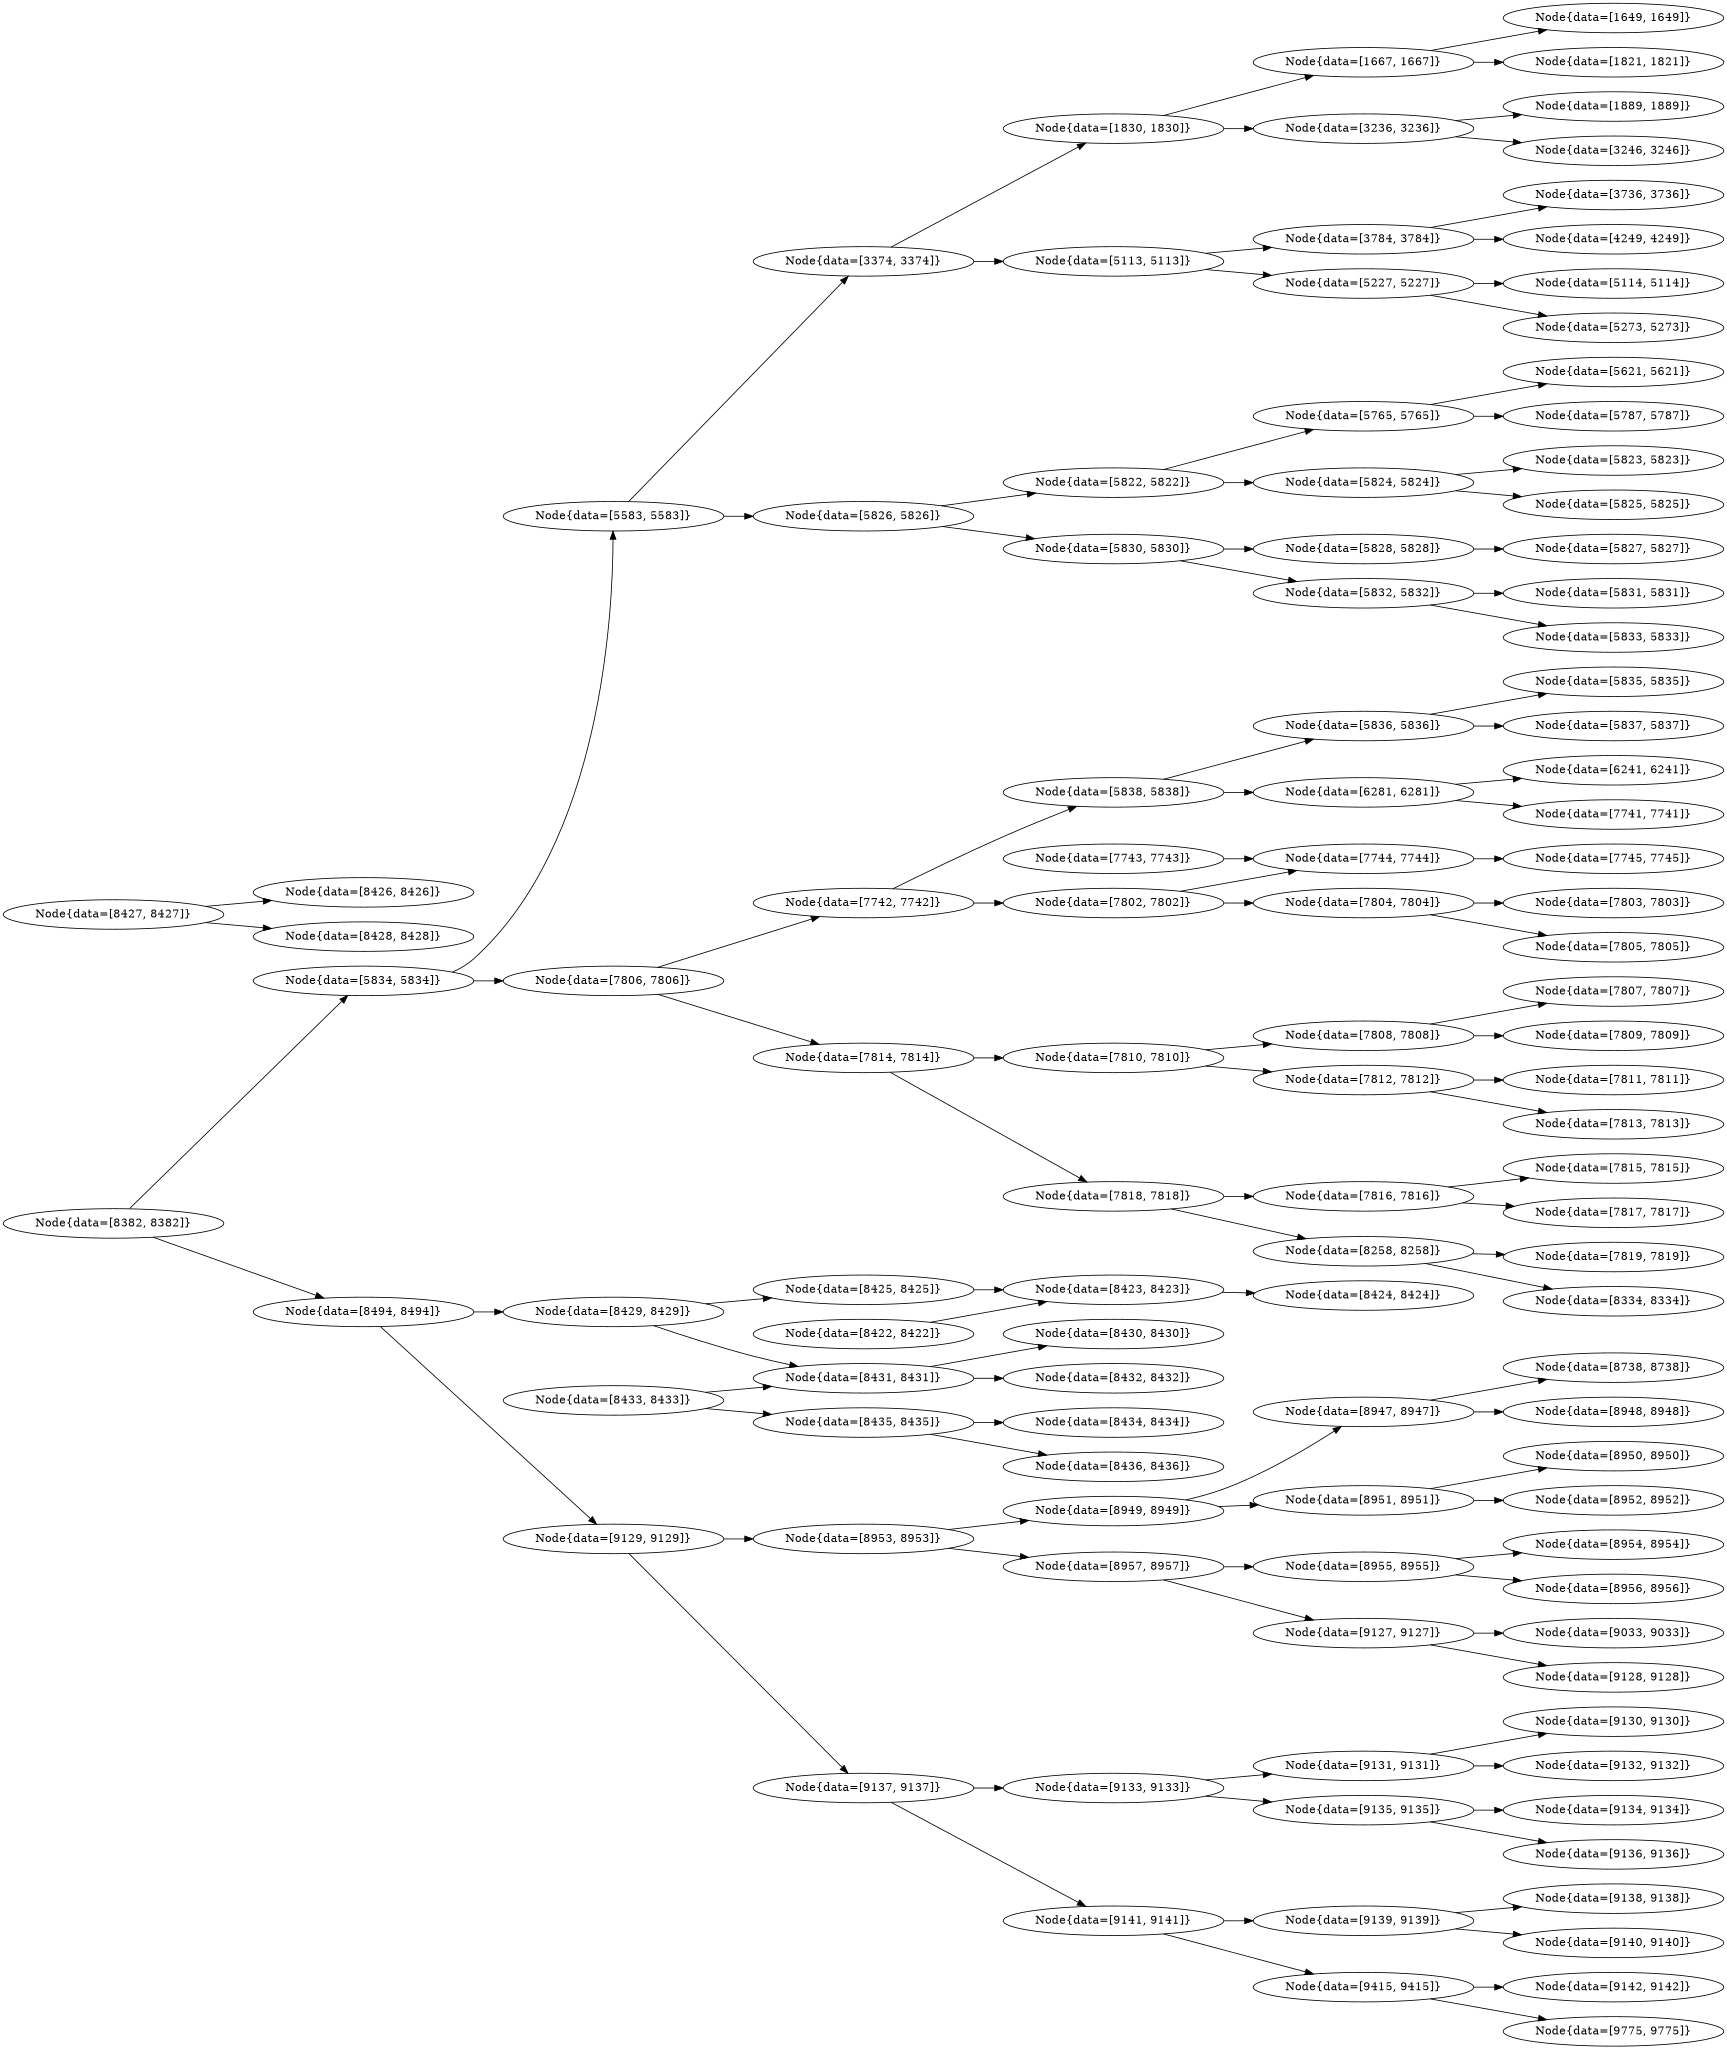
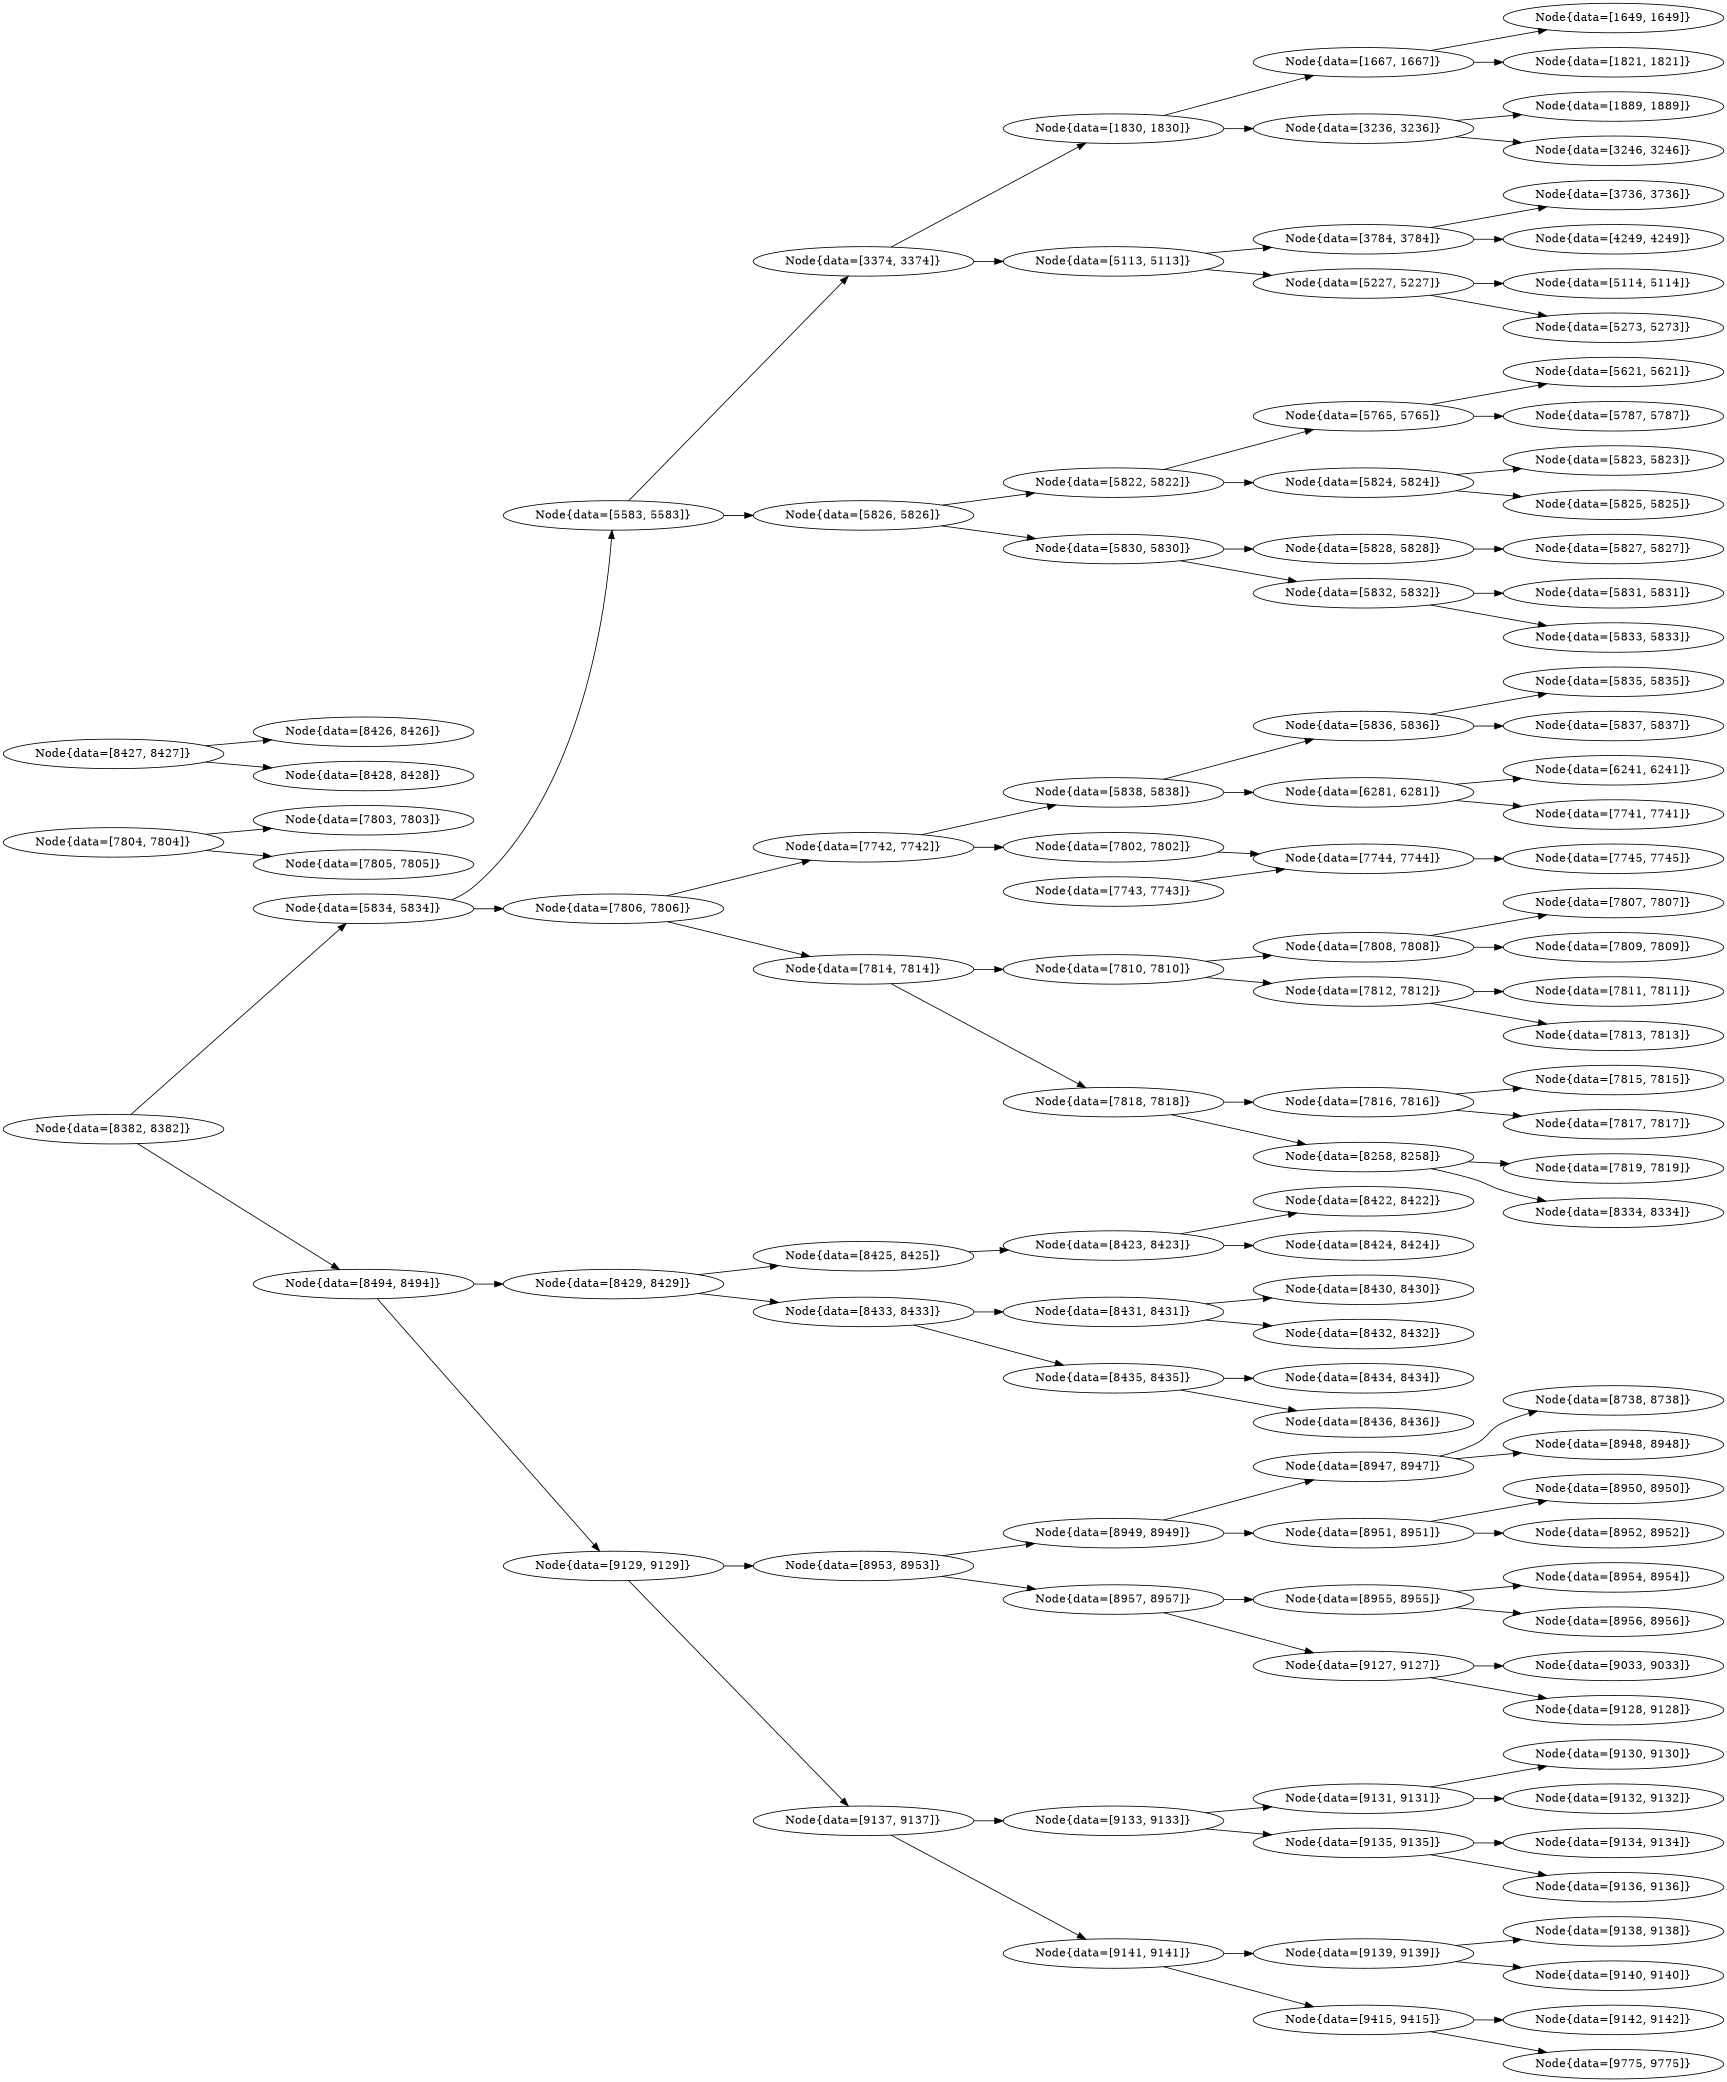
  digraph {
    rankdir=LR
    n1 [label="Node{data=[8382, 8382]}"]
    n2 [label="Node{data=[5834, 5834]}"]
    n3 [label="Node{data=[8494, 8494]}"]
    n4 [label="Node{data=[5583, 5583]}"]
    n5 [label="Node{data=[7806, 7806]}"]
    n6 [label="Node{data=[8429, 8429]}"]
    n7 [label="Node{data=[9129, 9129]}"]
    n8 [label="Node{data=[3374, 3374]}"]
    n9 [label="Node{data=[5826, 5826]}"]
    n10 [label="Node{data=[7742, 7742]}"]
    n11 [label="Node{data=[7814, 7814]}"]
    n12 [label="Node{data=[1830, 1830]}"]
    n13 [label="Node{data=[5113, 5113]}"]
    n14 [label="Node{data=[5822, 5822]}"]
    n15 [label="Node{data=[5830, 5830]}"]
    n16 [label="Node{data=[1667, 1667]}"]
    n17 [label="Node{data=[3236, 3236]}"]
    n18 [label="Node{data=[3784, 3784]}"]
    n19 [label="Node{data=[5227, 5227]}"]
    n20 [label="Node{data=[1649, 1649]}"]
    n21 [label="Node{data=[1821, 1821]}"]
    n22 [label="Node{data=[1889, 1889]}"]
    n23 [label="Node{data=[3246, 3246]}"]
    n24 [label="Node{data=[3736, 3736]}"]
    n25 [label="Node{data=[4249, 4249]}"]
    n26 [label="Node{data=[5114, 5114]}"]
    n27 [label="Node{data=[5273, 5273]}"]
    n28 [label="Node{data=[5765, 5765]}"]
    n29 [label="Node{data=[5824, 5824]}"]
    n30 [label="Node{data=[5828, 5828]}"]
    n31 [label="Node{data=[5832, 5832]}"]
    n32 [label="Node{data=[5621, 5621]}"]
    n33 [label="Node{data=[5787, 5787]}"]
    n34 [label="Node{data=[5823, 5823]}"]
    n35 [label="Node{data=[5825, 5825]}"]
    n36 [label="Node{data=[5827, 5827]}"]
    n37 [label="Node{data=[5831, 5831]}"]
    n38 [label="Node{data=[5833, 5833]}"]
    n39 [label="Node{data=[5838, 5838]}"]
    n40 [label="Node{data=[7802, 7802]}"]
    n41 [label="Node{data=[7810, 7810]}"]
    n42 [label="Node{data=[7818, 7818]}"]
    n43 [label="Node{data=[5836, 5836]}"]
    n44 [label="Node{data=[6281, 6281]}"]
    n45 [label="Node{data=[7744, 7744]}"]
    n46 [label="Node{data=[7804, 7804]}"]
    n47 [label="Node{data=[5835, 5835]}"]
    n48 [label="Node{data=[5837, 5837]}"]
    n49 [label="Node{data=[6241, 6241]}"]
    n50 [label="Node{data=[7741, 7741]}"]
    n51 [label="Node{data=[7745, 7745]}"]
    n52 [label="Node{data=[7803, 7803]}"]
    n53 [label="Node{data=[7805, 7805]}"]
    n54 [label="Node{data=[7743, 7743]}"]
    n55 [label="Node{data=[7808, 7808]}"]
    n56 [label="Node{data=[7812, 7812]}"]
    n57 [label="Node{data=[7816, 7816]}"]
    n58 [label="Node{data=[8258, 8258]}"]
    n59 [label="Node{data=[7807, 7807]}"]
    n60 [label="Node{data=[7809, 7809]}"]
    n61 [label="Node{data=[7811, 7811]}"]
    n62 [label="Node{data=[7813, 7813]}"]
    n63 [label="Node{data=[7815, 7815]}"]
    n64 [label="Node{data=[7817, 7817]}"]
    n65 [label="Node{data=[7819, 7819]}"]
    n66 [label="Node{data=[8334, 8334]}"]
    n67 [label="Node{data=[8425, 8425]}"]
    n68 [label="Node{data=[8433, 8433]}"]
    n69 [label="Node{data=[8953, 8953]}"]
    n70 [label="Node{data=[9137, 9137]}"]
    n71 [label="Node{data=[8423, 8423]}"]
    n72 [label="Node{data=[8431, 8431]}"]
    n73 [label="Node{data=[8435, 8435]}"]
    n74 [label="Node{data=[8422, 8422]}"]
    n75 [label="Node{data=[8424, 8424]}"]
    n76 [label="Node{data=[8427, 8427]}"]
    n77 [label="Node{data=[8426, 8426]}"]
    n78 [label="Node{data=[8428, 8428]}"]
    n79 [label="Node{data=[8430, 8430]}"]
    n80 [label="Node{data=[8432, 8432]}"]
    n81 [label="Node{data=[8434, 8434]}"]
    n82 [label="Node{data=[8436, 8436]}"]
    n83 [label="Node{data=[8949, 8949]}"]
    n84 [label="Node{data=[8957, 8957]}"]
    n85 [label="Node{data=[9133, 9133]}"]
    n86 [label="Node{data=[9141, 9141]}"]
    n87 [label="Node{data=[8947, 8947]}"]
    n88 [label="Node{data=[8951, 8951]}"]
    n89 [label="Node{data=[8955, 8955]}"]
    n90 [label="Node{data=[9127, 9127]}"]
    n91 [label="Node{data=[8738, 8738]}"]
    n92 [label="Node{data=[8948, 8948]}"]
    n93 [label="Node{data=[8950, 8950]}"]
    n94 [label="Node{data=[8952, 8952]}"]
    n95 [label="Node{data=[8954, 8954]}"]
    n96 [label="Node{data=[8956, 8956]}"]
    n97 [label="Node{data=[9033, 9033]}"]
    n98 [label="Node{data=[9128, 9128]}"]
    n99 [label="Node{data=[9131, 9131]}"]
    n100 [label="Node{data=[9135, 9135]}"]
    n101 [label="Node{data=[9139, 9139]}"]
    n102 [label="Node{data=[9415, 9415]}"]
    n103 [label="Node{data=[9130, 9130]}"]
    n104 [label="Node{data=[9132, 9132]}"]
    n105 [label="Node{data=[9134, 9134]}"]
    n106 [label="Node{data=[9136, 9136]}"]
    n107 [label="Node{data=[9138, 9138]}"]
    n108 [label="Node{data=[9140, 9140]}"]
    n109 [label="Node{data=[9142, 9142]}"]
    n110 [label="Node{data=[9775, 9775]}"]
    n1 -> n2
    n1 -> n3
    n2 -> n4
    n2 -> n5
    n3 -> n6
    n3 -> n7
    n4 -> n8
    n4 -> n9
    n5 -> n10
    n5 -> n11
    n6 -> n67
-   n6 -> n72
+   n6 -> n68
    n7 -> n69
    n7 -> n70
    n8 -> n12
    n8 -> n13
    n9 -> n14
    n9 -> n15
    n10 -> n39
    n10 -> n40
    n11 -> n41
    n11 -> n42
    n12 -> n16
    n12 -> n17
    n13 -> n18
    n13 -> n19
    n14 -> n28
    n14 -> n29
    n15 -> n30
    n15 -> n31
    n16 -> n20
    n16 -> n21
    n17 -> n22
    n17 -> n23
    n18 -> n24
    n18 -> n25
    n19 -> n26
    n19 -> n27
    n28 -> n32
    n28 -> n33
    n29 -> n34
    n29 -> n35
    n30 -> n36
    n31 -> n37
    n31 -> n38
    n39 -> n43
    n39 -> n44
    n40 -> n45
-   n40 -> n46
    n41 -> n55
    n41 -> n56
    n42 -> n57
    n42 -> n58
    n43 -> n47
    n43 -> n48
    n44 -> n49
    n44 -> n50
    n45 -> n51
    n46 -> n52
    n46 -> n53
    n54 -> n45
    n55 -> n59
    n55 -> n60
    n56 -> n61
    n56 -> n62
    n57 -> n63
    n57 -> n64
    n58 -> n65
    n58 -> n66
    n67 -> n71
    n68 -> n72
    n68 -> n73
    n69 -> n83
    n69 -> n84
    n70 -> n85
    n70 -> n86
-   n74 -> n71
+   n71 -> n74
    n71 -> n75
    n72 -> n79
    n72 -> n80
    n73 -> n81
    n73 -> n82
    n76 -> n77
    n76 -> n78
    n83 -> n87
    n83 -> n88
    n84 -> n89
    n84 -> n90
    n85 -> n99
    n85 -> n100
    n86 -> n101
    n86 -> n102
    n87 -> n91
    n87 -> n92
    n88 -> n93
    n88 -> n94
    n89 -> n95
    n89 -> n96
    n90 -> n97
    n90 -> n98
    n99 -> n103
    n99 -> n104
    n100 -> n105
    n100 -> n106
    n101 -> n107
    n101 -> n108
    n102 -> n109
    n102 -> n110
  }
